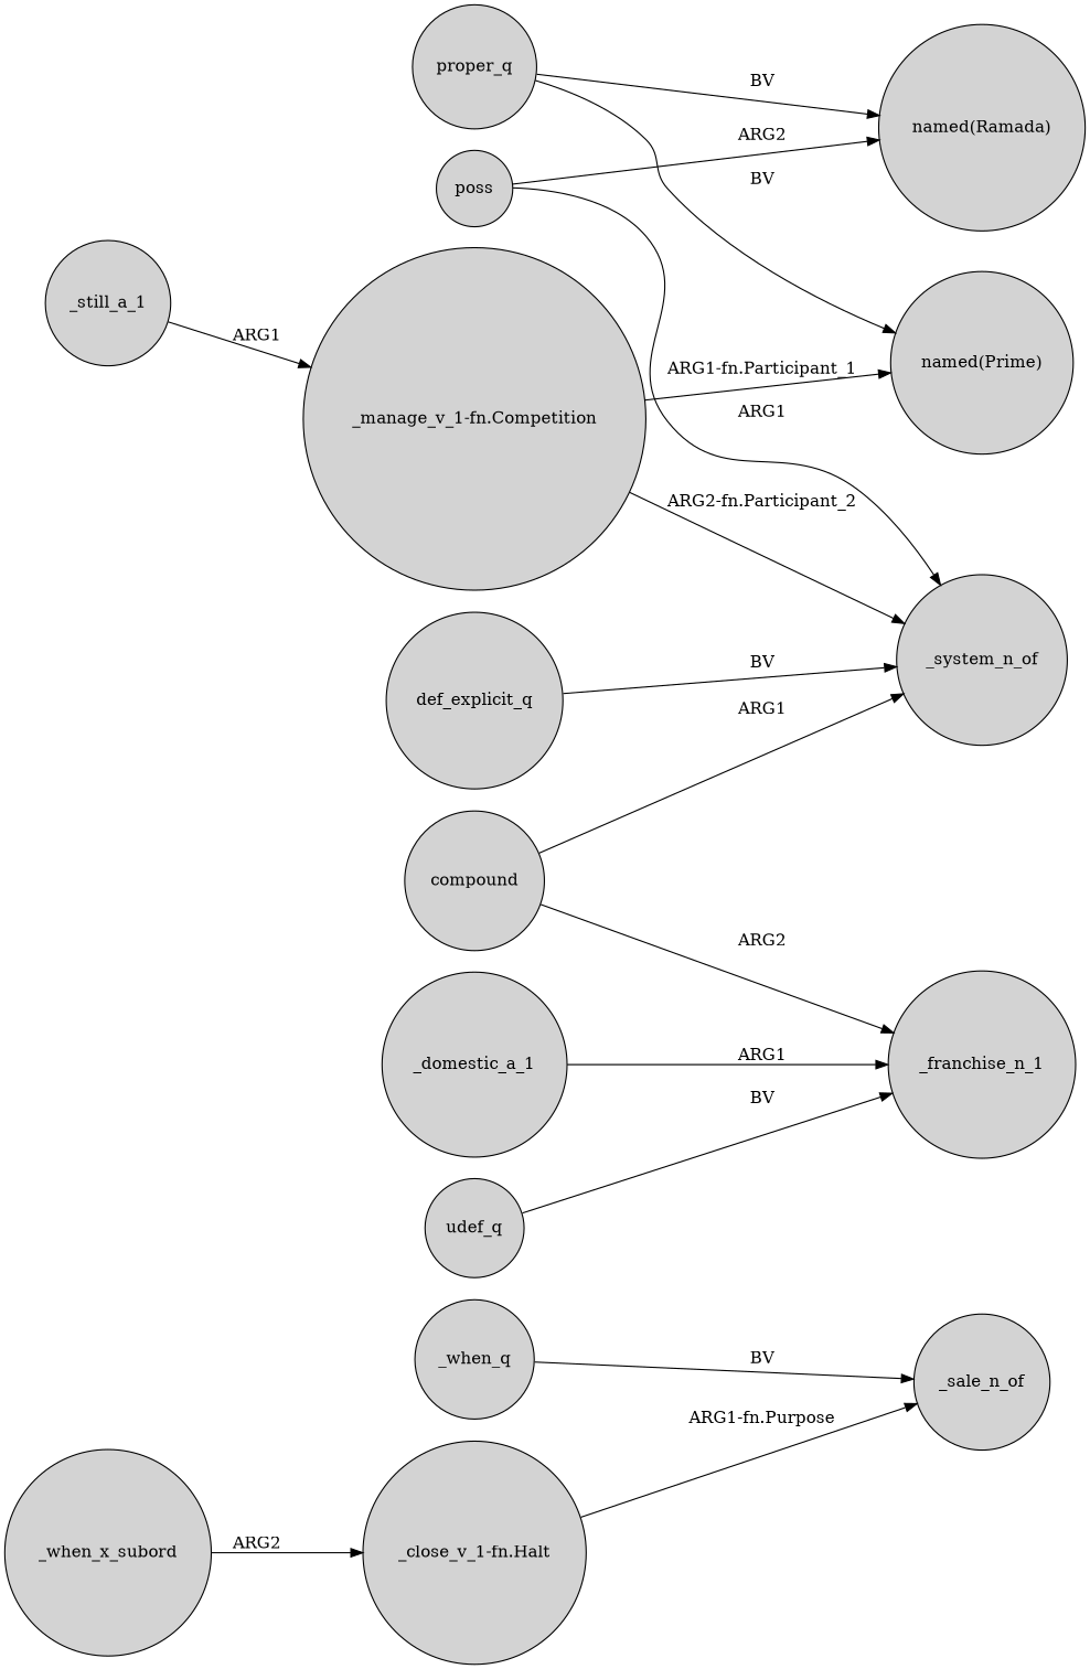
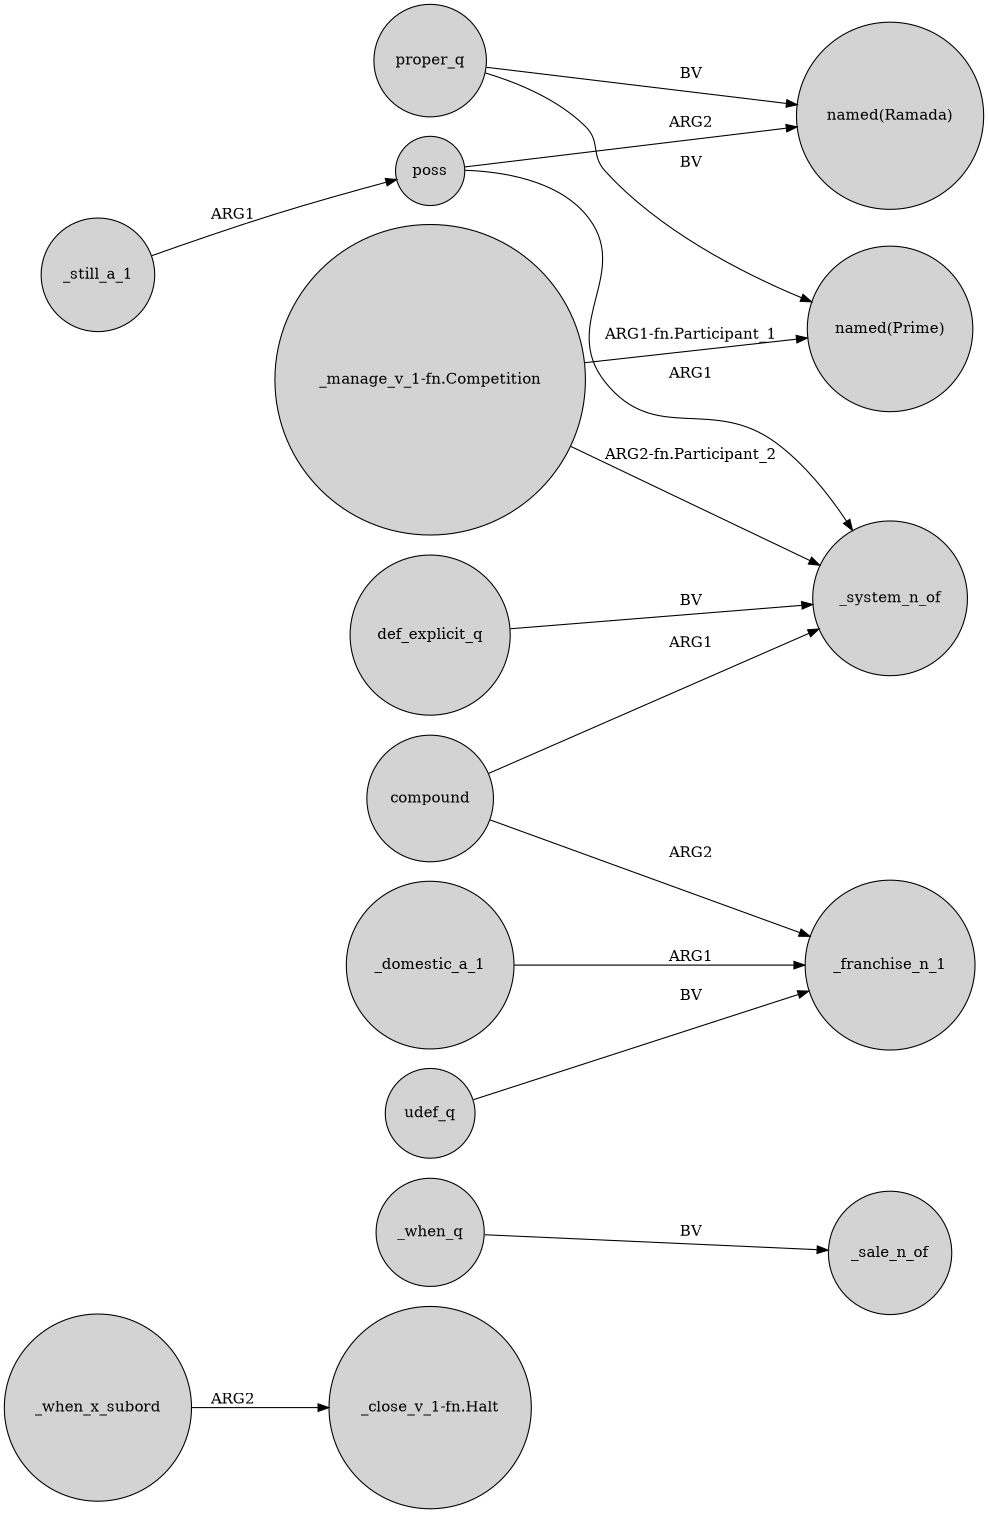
  digraph {
    rankdir=LR
    node [shape=circle style=filled]
    "_close_v_1-fn.Halt"
    _sale_n_of
    proper_q
    "named(Ramada)"
    "named(Prime)"
    compound
    _system_n_of
    _franchise_n_1
    "_manage_v_1-fn.Competition"
    def_explicit_q
    _when_x_subord
    poss
    n13 [label=_when_q]
    udef_q
    _domestic_a_1
    _still_a_1
-   "_close_v_1-fn.Halt" -> _sale_n_of [label="ARG1-fn.Purpose"]
    proper_q -> "named(Ramada)" [label=BV]
    proper_q -> "named(Prime)" [label=BV]
    compound -> _system_n_of [label=ARG1]
    compound -> _franchise_n_1 [label=ARG2]
    "_manage_v_1-fn.Competition" -> "named(Prime)" [label="ARG1-fn.Participant_1"]
    "_manage_v_1-fn.Competition" -> _system_n_of [label="ARG2-fn.Participant_2"]
    def_explicit_q -> _system_n_of [label=BV]
    _when_x_subord -> "_close_v_1-fn.Halt" [label=ARG2]
    poss -> "named(Ramada)" [label=ARG2]
    poss -> _system_n_of [label=ARG1]
    n13 -> _sale_n_of [label=BV]
    udef_q -> _franchise_n_1 [label=BV]
    _domestic_a_1 -> _franchise_n_1 [label=ARG1]
-   _still_a_1 -> "_manage_v_1-fn.Competition" [label=ARG1]
+   _still_a_1 -> poss [label=ARG1]
  }
